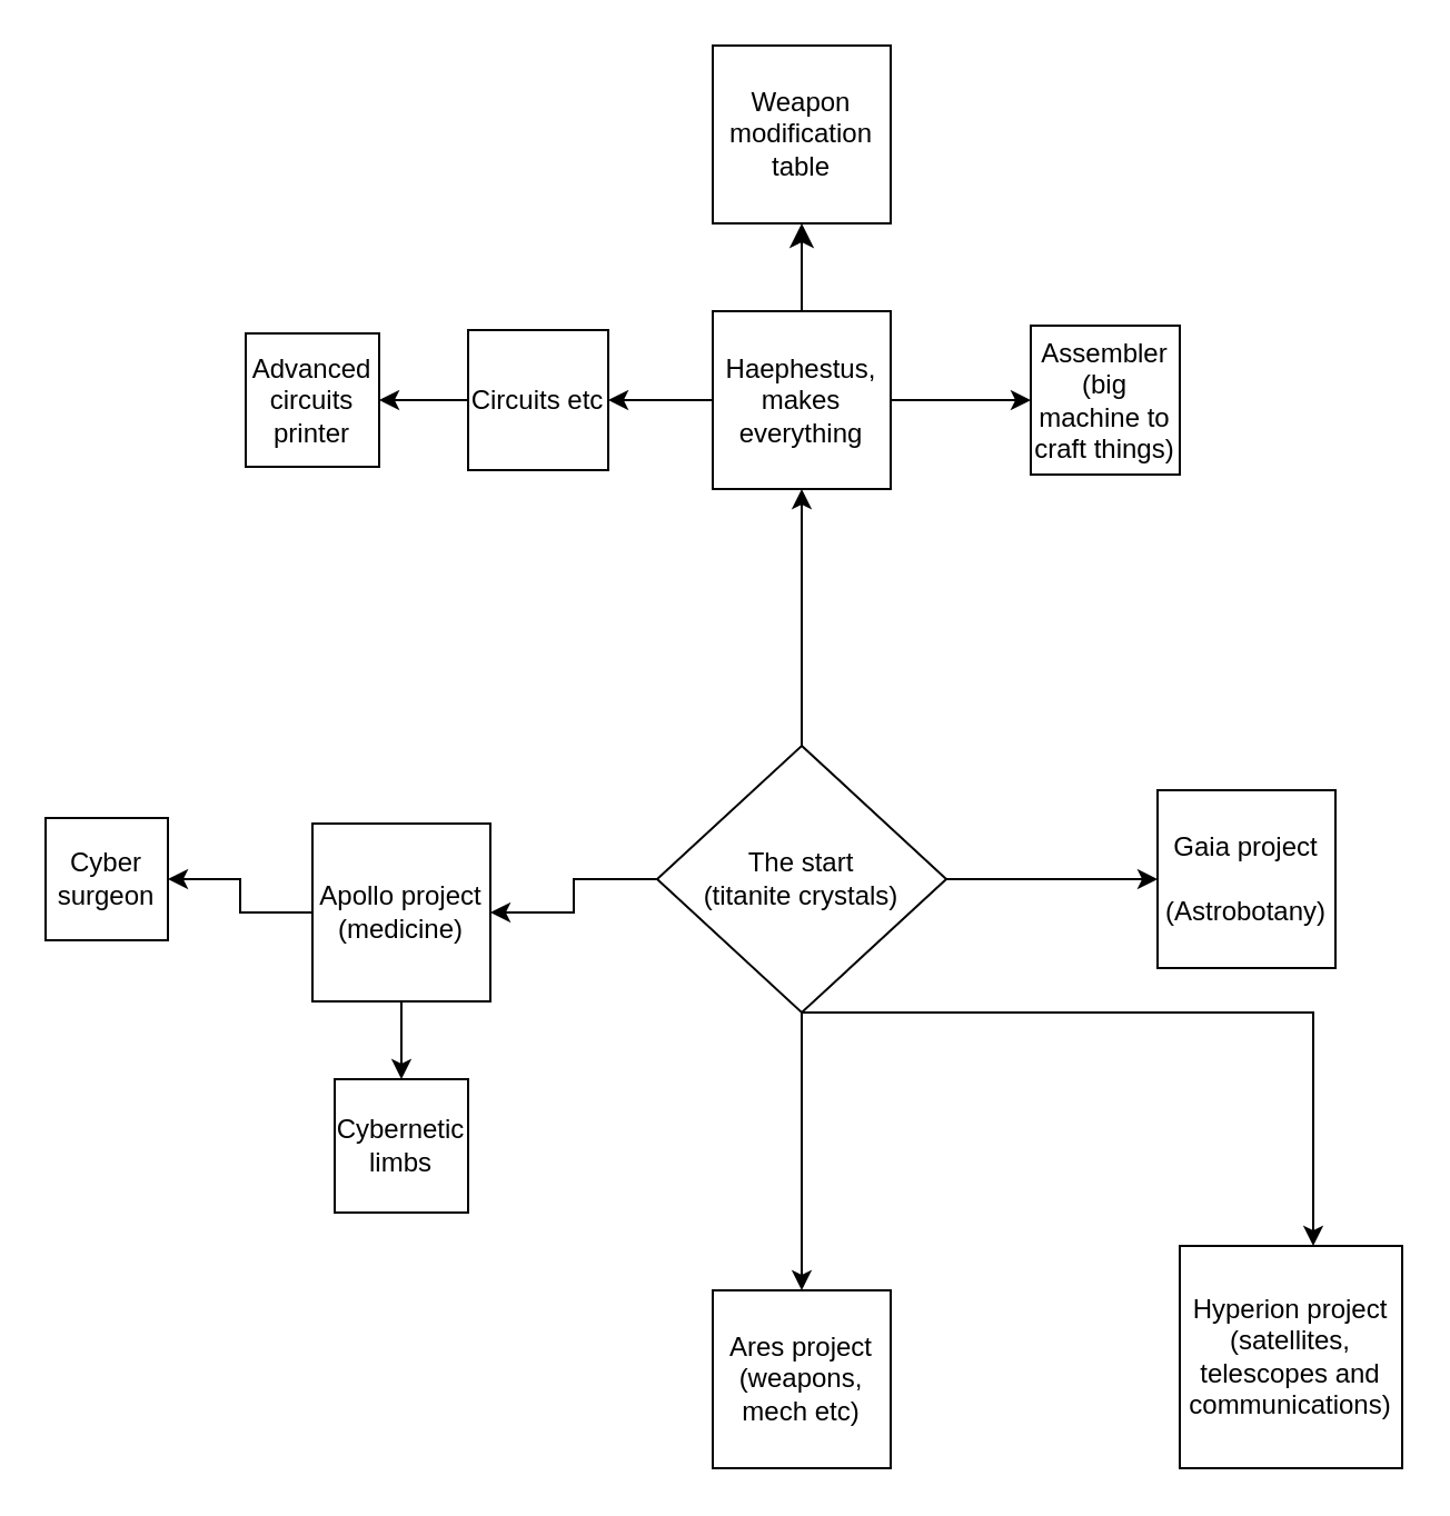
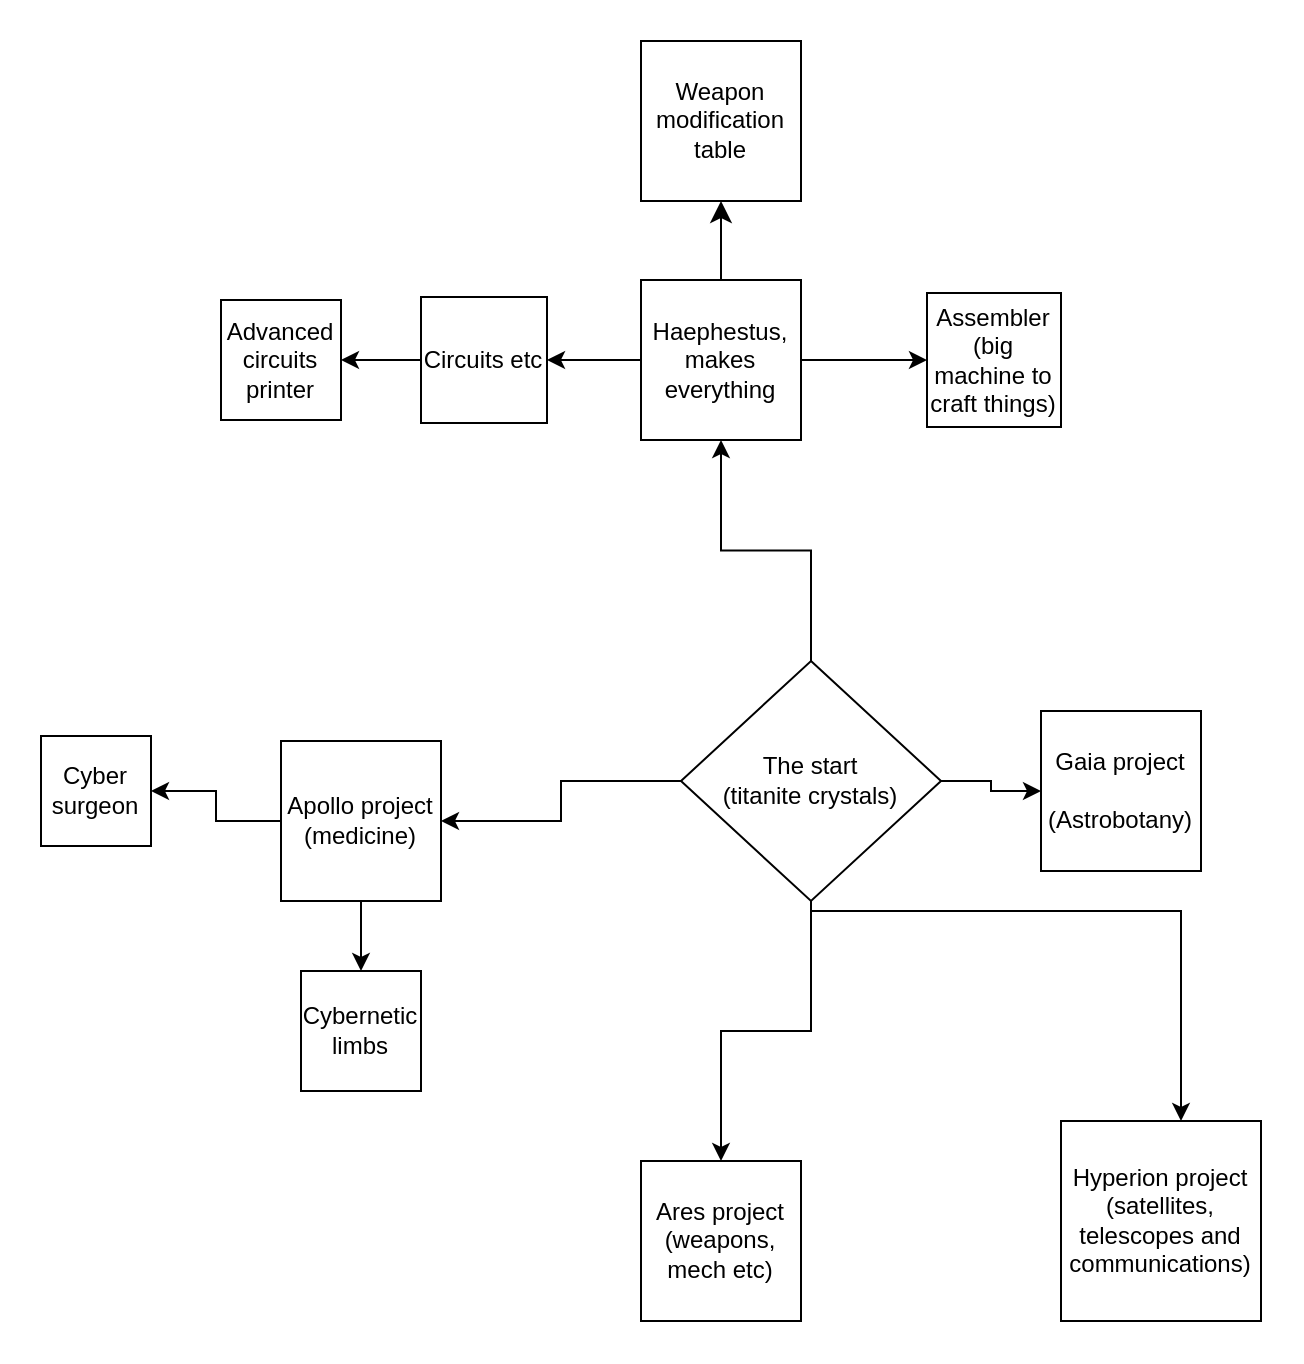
  <mxCell id="0" />
  <mxCell id="1" parent="0" />
  <mxCell id="2" style="edgeStyle=orthogonalEdgeStyle;rounded=0;orthogonalLoop=1;jettySize=auto;html=1;" parent="1" source="7" target="16" edge="1"><mxGeometry relative="1" as="geometry" /></mxCell>
  <mxCell id="3" style="edgeStyle=orthogonalEdgeStyle;rounded=0;orthogonalLoop=1;jettySize=auto;html=1;entryX=0.5;entryY=0;entryDx=0;entryDy=0;" parent="1" source="7" target="13" edge="1"><mxGeometry relative="1" as="geometry" /></mxCell>
  <mxCell id="4" style="edgeStyle=orthogonalEdgeStyle;rounded=0;orthogonalLoop=1;jettySize=auto;html=1;entryX=0;entryY=0.5;entryDx=0;entryDy=0;" parent="1" source="7" target="19" edge="1"><mxGeometry relative="1" as="geometry" /></mxCell>
  <mxCell id="5" style="edgeStyle=orthogonalEdgeStyle;rounded=0;orthogonalLoop=1;jettySize=auto;html=1;exitX=0.5;exitY=1;exitDx=0;exitDy=0;" parent="1" source="7" target="20" edge="1"><mxGeometry relative="1" as="geometry"><Array as="points"><mxPoint x="590" y="455" /></Array></mxGeometry></mxCell>
  <mxCell id="6" value="" style="edgeStyle=orthogonalEdgeStyle;rounded=0;orthogonalLoop=1;jettySize=auto;html=1;" parent="1" source="7" target="24" edge="1"><mxGeometry relative="1" as="geometry" /></mxCell>
- <mxCell id="7" value="The start&lt;br&gt;(titanite crystals)" style="rhombus;whiteSpace=wrap;html=1;" parent="1" vertex="1"><mxGeometry x="295" y="335" width="130" height="120" as="geometry" /></mxCell>
+ <mxCell id="7" value="The start&lt;br&gt;(titanite crystals)" style="rhombus;whiteSpace=wrap;html=1;" parent="1" vertex="1"><mxGeometry x="340" y="330" width="130" height="120" as="geometry" /></mxCell>
  <mxCell id="8" value="Assembler&lt;br&gt;(big machine to craft things)" style="whiteSpace=wrap;html=1;aspect=fixed;" parent="1" vertex="1"><mxGeometry x="463" y="146" width="67" height="67" as="geometry" /></mxCell>
  <mxCell id="9" value="" style="edgeStyle=orthogonalEdgeStyle;rounded=0;orthogonalLoop=1;jettySize=auto;html=1;" parent="1" source="10" target="11" edge="1"><mxGeometry relative="1" as="geometry" /></mxCell>
  <mxCell id="10" value="Circuits etc" style="whiteSpace=wrap;html=1;aspect=fixed;" parent="1" vertex="1"><mxGeometry x="210" y="148" width="63" height="63" as="geometry" /></mxCell>
  <mxCell id="11" value="Advanced circuits printer" style="whiteSpace=wrap;html=1;aspect=fixed;" parent="1" vertex="1"><mxGeometry x="110" y="149.5" width="60" height="60" as="geometry" /></mxCell>
  <mxCell id="12" value="Weapon modification table" style="whiteSpace=wrap;html=1;aspect=fixed;" parent="1" vertex="1"><mxGeometry x="320" y="20" width="80" height="80" as="geometry" /></mxCell>
  <mxCell id="13" value="Ares project&lt;br&gt;(weapons, mech etc)" style="whiteSpace=wrap;html=1;aspect=fixed;" parent="1" vertex="1"><mxGeometry x="320" y="580" width="80" height="80" as="geometry" /></mxCell>
  <mxCell id="14" style="edgeStyle=orthogonalEdgeStyle;rounded=0;orthogonalLoop=1;jettySize=auto;html=1;" parent="1" source="16" target="17" edge="1"><mxGeometry relative="1" as="geometry" /></mxCell>
  <mxCell id="15" style="edgeStyle=orthogonalEdgeStyle;rounded=0;orthogonalLoop=1;jettySize=auto;html=1;entryX=0.5;entryY=0;entryDx=0;entryDy=0;" parent="1" source="16" target="18" edge="1"><mxGeometry relative="1" as="geometry" /></mxCell>
  <mxCell id="16" value="Apollo project&lt;br&gt;(medicine)" style="whiteSpace=wrap;html=1;aspect=fixed;" parent="1" vertex="1"><mxGeometry x="140" y="370" width="80" height="80" as="geometry" /></mxCell>
  <mxCell id="17" value="Cyber surgeon" style="whiteSpace=wrap;html=1;aspect=fixed;" parent="1" vertex="1"><mxGeometry x="20" y="367.5" width="55" height="55" as="geometry" /></mxCell>
  <mxCell id="18" value="Cybernetic limbs" style="whiteSpace=wrap;html=1;aspect=fixed;" parent="1" vertex="1"><mxGeometry x="150" y="485" width="60" height="60" as="geometry" /></mxCell>
  <mxCell id="19" value="Gaia project&lt;br&gt;&lt;br&gt;(Astrobotany)" style="whiteSpace=wrap;html=1;aspect=fixed;" parent="1" vertex="1"><mxGeometry x="520" y="355" width="80" height="80" as="geometry" /></mxCell>
  <mxCell id="20" value="Hyperion project&lt;br&gt;(satellites, telescopes and communications)" style="whiteSpace=wrap;html=1;aspect=fixed;rotation=0;" parent="1" vertex="1"><mxGeometry x="530" y="560" width="100" height="100" as="geometry" /></mxCell>
  <mxCell id="21" value="" style="edgeStyle=orthogonalEdgeStyle;rounded=0;orthogonalLoop=1;jettySize=auto;html=1;" parent="1" source="24" target="10" edge="1"><mxGeometry relative="1" as="geometry" /></mxCell>
  <mxCell id="22" value="" style="edgeStyle=orthogonalEdgeStyle;rounded=0;orthogonalLoop=1;jettySize=auto;html=1;" parent="1" source="24" target="8" edge="1"><mxGeometry relative="1" as="geometry" /></mxCell>
  <mxCell id="23" value="" style="edgeStyle=none;curved=1;rounded=0;orthogonalLoop=1;jettySize=auto;html=1;fontSize=12;startSize=8;endSize=8;" edge="1" parent="1" source="24" target="12"><mxGeometry relative="1" as="geometry" /></mxCell>
  <mxCell id="24" value="Haephestus, makes everything" style="whiteSpace=wrap;html=1;aspect=fixed;" parent="1" vertex="1"><mxGeometry x="320" y="139.5" width="80" height="80" as="geometry" /></mxCell>
